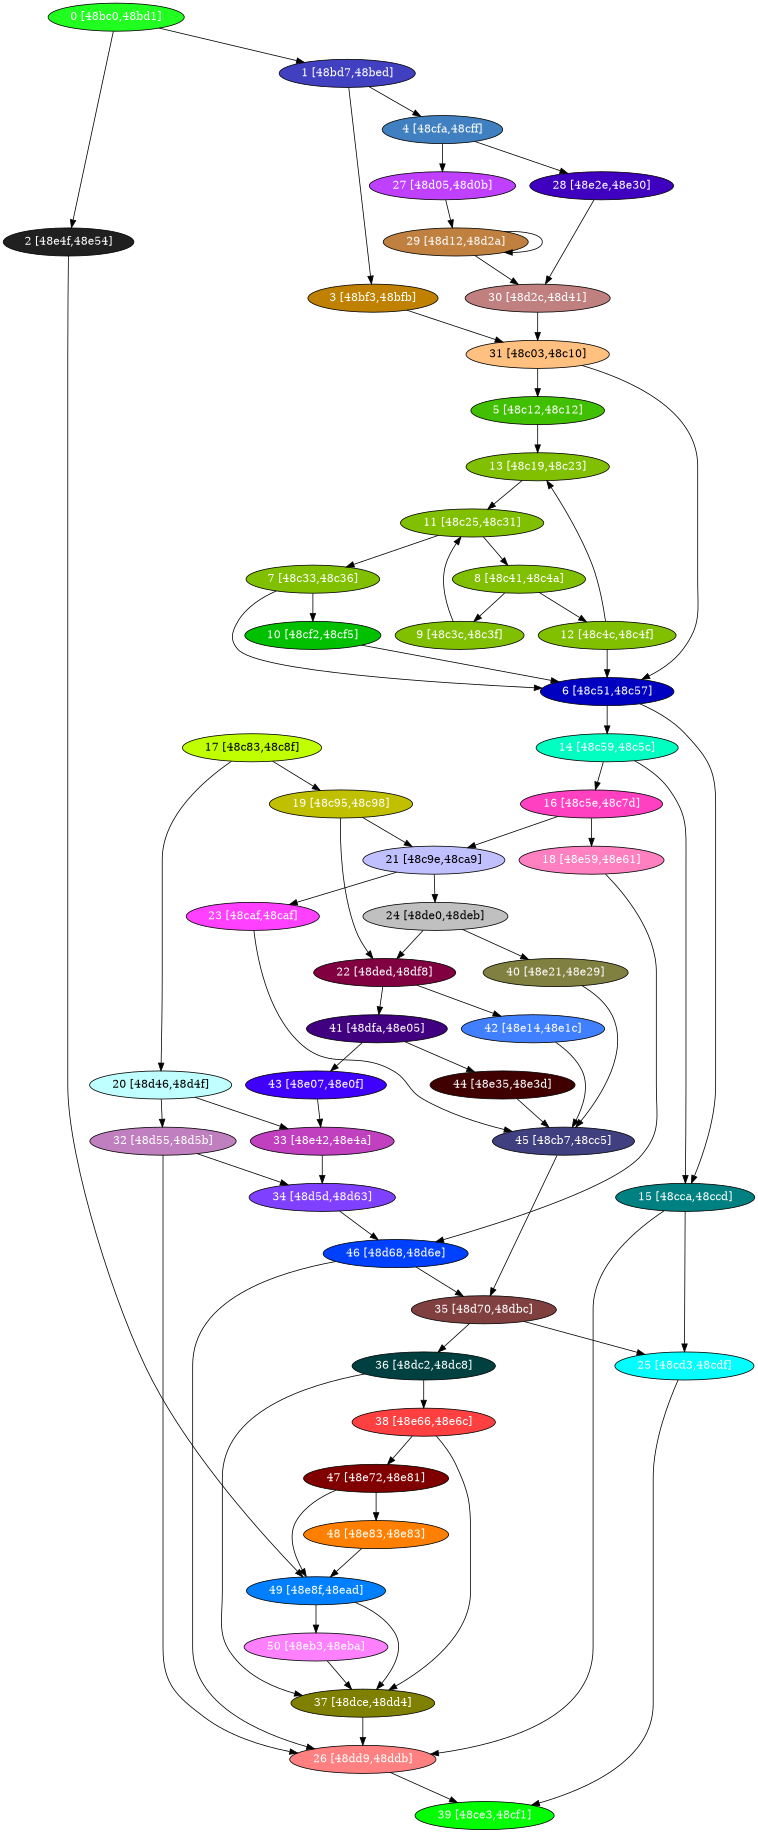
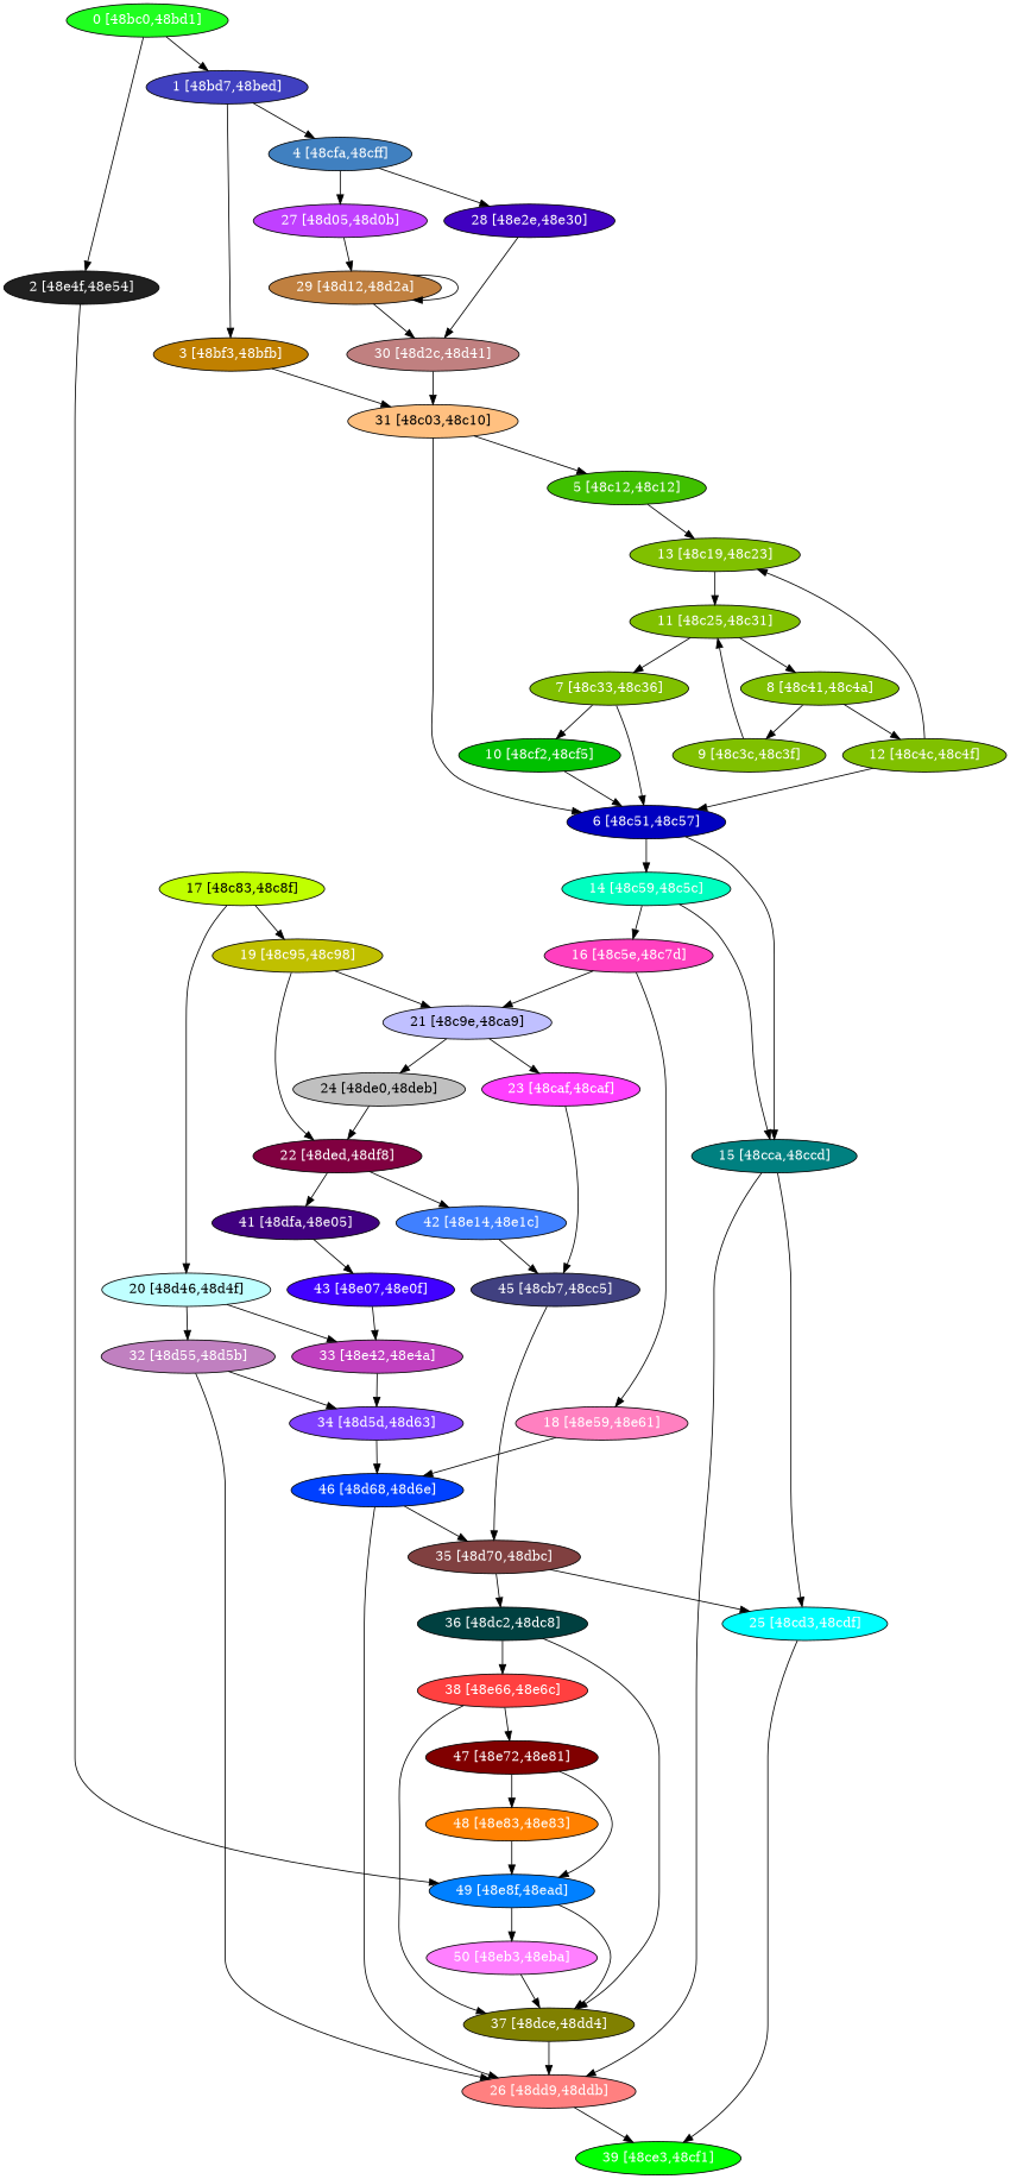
  digraph {
    node [fillcolor="#80C000" fontcolor="#ffffff" shape=oval style=filled]
    n1 [fillcolor="#20FF20" label="0 [48bc0,48bd1]"]
    n2 [fillcolor="#4040C0" label="1 [48bd7,48bed]"]
    n3 [fillcolor="#202020" label="2 [48e4f,48e54]"]
    n4 [fillcolor="#C08000" label="3 [48bf3,48bfb]"]
    n5 [fillcolor="#4080C0" label="4 [48cfa,48cff]"]
    n6 [fillcolor="#0080FF" label="49 [48e8f,48ead]"]
    n7 [fillcolor="#FFC080" fontcolor="#000000" label="31 [48c03,48c10]"]
    n8 [fillcolor="#C040FF" label="27 [48d05,48d0b]"]
    n9 [fillcolor="#4000C0" label="28 [48e2e,48e30]"]
    n10 [fillcolor="#00FF00" label="39 [48ce3,48cf1]"]
    n11 [fillcolor="#40C000" label="5 [48c12,48c12]"]
    n12 [fillcolor="#0000C0" label="6 [48c51,48c57]"]
    n13 [fillcolor="#C08040" label="29 [48d12,48d2a]"]
    n14 [fillcolor="#C08080" label="30 [48d2c,48d41]"]
    n15 [label="13 [48c19,48c23]"]
    n16 [label="11 [48c25,48c31]"]
    n17 [fillcolor="#00FFC0" label="14 [48c59,48c5c]"]
    n18 [fillcolor="#008080" label="15 [48cca,48ccd]"]
    n19 [fillcolor="#FF40C0" label="16 [48c5e,48c7d]"]
    n20 [fillcolor="#00FFFF" label="25 [48cd3,48cdf]"]
    n21 [fillcolor="#FF8080" label="26 [48dd9,48ddb]"]
    n22 [label="7 [48c33,48c36]"]
    n23 [fillcolor="#00C000" label="10 [48cf2,48cf5]"]
    n24 [label="9 [48c3c,48c3f]"]
    n25 [label="8 [48c41,48c4a]"]
    n26 [label="12 [48c4c,48c4f]"]
    n27 [fillcolor="#FF80C0" label="18 [48e59,48e61]"]
    n28 [fillcolor="#C0C0FF" fontcolor="#000000" label="21 [48c9e,48ca9]"]
    n29 [fillcolor="#C0FF00" fontcolor="#000000" label="17 [48c83,48c8f]"]
    n30 [fillcolor="#C0C000" label="19 [48c95,48c98]"]
    n31 [fillcolor="#C0FFFF" fontcolor="#000000" label="20 [48d46,48d4f]"]
    n32 [fillcolor="#0040FF" label="46 [48d68,48d6e]"]
    n33 [fillcolor="#800040" label="22 [48ded,48df8]"]
    n34 [fillcolor="#C080C0" label="32 [48d55,48d5b]"]
    n35 [fillcolor="#C040C0" label="33 [48e42,48e4a]"]
    n36 [fillcolor="#804040" label="35 [48d70,48dbc]"]
    n37 [fillcolor="#FF40FF" label="23 [48caf,48caf]"]
    n38 [fillcolor="#C0C0C0" fontcolor="#000000" label="24 [48de0,48deb]"]
    n39 [fillcolor="#400080" label="41 [48dfa,48e05]"]
    n40 [fillcolor="#4080FF" label="42 [48e14,48e1c]"]
    n41 [fillcolor="#8040FF" label="34 [48d5d,48d63]"]
    n42 [fillcolor="#404080" label="45 [48cb7,48cc5]"]
-   n43 [fillcolor="#808040" label="40 [48e21,48e29]"]
    n44 [fillcolor="#4000FF" label="43 [48e07,48e0f]"]
-   n45 [fillcolor="#400000" label="44 [48e35,48e3d]"]
    n46 [fillcolor="#004040" label="36 [48dc2,48dc8]"]
    n47 [fillcolor="#808000" label="37 [48dce,48dd4]"]
    n48 [fillcolor="#FF4040" label="38 [48e66,48e6c]"]
    n49 [fillcolor="#800000" label="47 [48e72,48e81]"]
    n50 [fillcolor="#FF8000" label="48 [48e83,48e83]"]
    n51 [fillcolor="#FF80FF" label="50 [48eb3,48eba]"]
    n1 -> n2
    n1 -> n3
    n2 -> n4
    n2 -> n5
    n3 -> n6
    n4 -> n7
    n5 -> n8
    n5 -> n9
    n6 -> n47
    n6 -> n51
    n7 -> n11
    n7 -> n12
    n8 -> n13
    n9 -> n14
    n11 -> n15
    n12 -> n17
    n12 -> n18
    n13 -> n13
    n13 -> n14
    n14 -> n7
    n15 -> n16
    n16 -> n22
    n16 -> n25
    n17 -> n18
    n17 -> n19
    n18 -> n20
    n18 -> n21
    n19 -> n27
    n19 -> n28
    n20 -> n10
    n21 -> n10
    n22 -> n12
    n22 -> n23
    n23 -> n12
    n24 -> n16
    n25 -> n24
    n25 -> n26
    n26 -> n12
    n26 -> n15
    n27 -> n32
    n28 -> n37
    n28 -> n38
    n29 -> n30
    n29 -> n31
    n30 -> n28
    n30 -> n33
    n31 -> n34
    n31 -> n35
    n32 -> n21
    n32 -> n36
    n33 -> n39
    n33 -> n40
    n34 -> n21
    n34 -> n41
    n35 -> n41
    n36 -> n20
    n36 -> n46
    n37 -> n42
    n38 -> n33
-   n38 -> n43
    n39 -> n44
-   n39 -> n45
    n40 -> n42
    n41 -> n32
    n42 -> n36
-   n43 -> n42
    n44 -> n35
-   n45 -> n42
    n46 -> n47
    n46 -> n48
    n47 -> n21
    n48 -> n47
    n48 -> n49
    n49 -> n6
    n49 -> n50
    n50 -> n6
    n51 -> n47
  }
